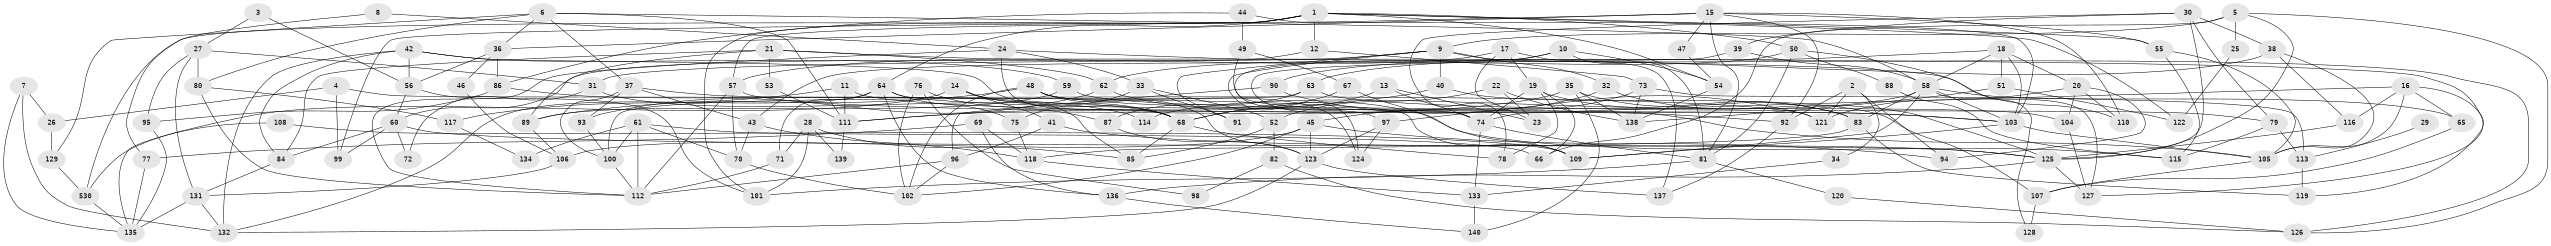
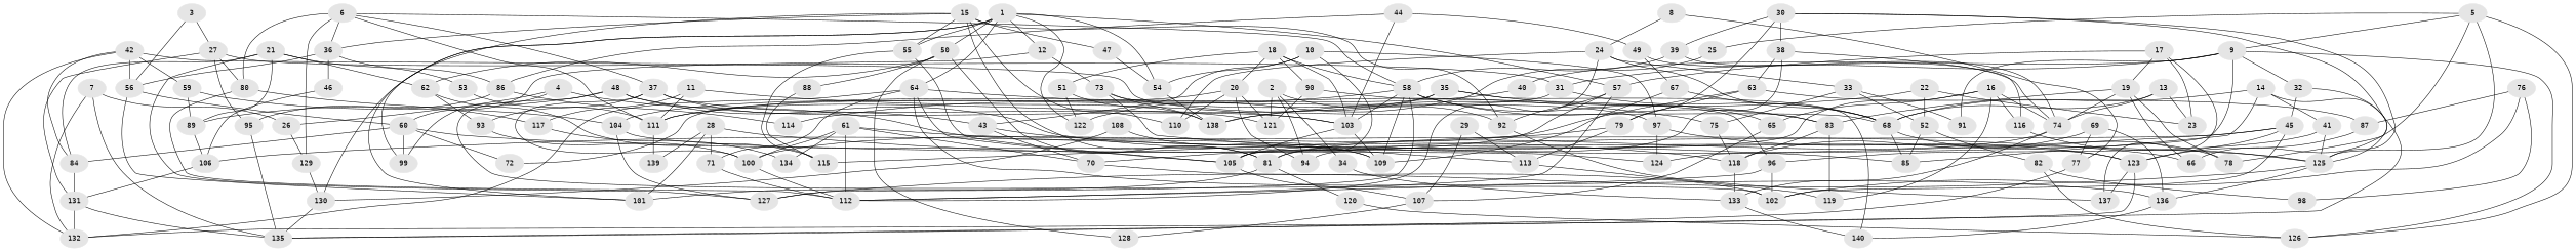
  graph {
    fontname="DejaVu Sans Mono"
    node [color=gray90 fontname="DejaVu Sans Mono" style=filled]
    edge [fontname="DejaVu Sans Mono"]
    1
    12
    50
    54
    55
    57
    64
    101
    122
-   130 [label=530]
+   130
    60
    73
    81
    62
    88
    128
    138
    105
    115
    92
    112
    70
    132
    71
    75
    136
    135
    2
    34
    94
    121
    133
    137
    3
    27
    56
    80
    31
    95
    131
    4
    26
    99
    109
    129
    5
    9
    25
    66
    125
    126
    32
    40
    91
    124
    127
    6
    36
    37
    58
    111
    46
    86
    43
    93
    100
    103
    65
    83
    114
    117
    139
    7
    8
    24
    77
    68
    110
    33
    72
    45
    10
    97
    118
    120
    123
    11
    134
    84
    113
    13
    23
    74
    85
    78
    14
    41
    96
    15
    47
    16
    116
    119
    107
    17
    19
    18
    20
    51
    90
    104
    21
    53
    89
    106
    22
    52
    82
    28
    29
    30
    38
    39
    79
    63
    102
    140
    35
    87
    42
    59
    44
    49
    67
    48
    98
    61
    69
    76
    108
    1 -- 12
    1 -- 50
    1 -- 54
    1 -- 55
    1 -- 57
    1 -- 64
    1 -- 101
    1 -- 122
    1 -- 130
    12 -- 60
    12 -- 73
    50 -- 81
    50 -- 62
    50 -- 88
    50 -- 128
    54 -- 138
    55 -- 105
    55 -- 115
    57 -- 92
    57 -- 112
    57 -- 70
    64 -- 105
    64 -- 132
    64 -- 71
    64 -- 75
    64 -- 136
    130 -- 135
    60 -- 99
    60 -- 125
    60 -- 72
    60 -- 84
    73 -- 138
    73 -- 97
    73 -- 113
    81 -- 101
    81 -- 120
    62 -- 115
    62 -- 93
    88 -- 115
    105 -- 107
    92 -- 137
    70 -- 102
    71 -- 112
    75 -- 118
    136 -- 140
    2 -- 92
    2 -- 34
    2 -- 94
    2 -- 121
    34 -- 133
    133 -- 140
    3 -- 27
    3 -- 56
    27 -- 80
    27 -- 31
    27 -- 95
    27 -- 131
    56 -- 101
    56 -- 60
    80 -- 112
    80 -- 117
    31 -- 68
    31 -- 72
    95 -- 135
    131 -- 132
    131 -- 135
    4 -- 26
    4 -- 99
    4 -- 109
    26 -- 129
    129 -- 130
    5 -- 9
    5 -- 25
    5 -- 66
    5 -- 125
    5 -- 126
    9 -- 31
    9 -- 126
    9 -- 32
    9 -- 40
    9 -- 91
    9 -- 124
    25 -- 122
    125 -- 136
    125 -- 127
    32 -- 125
    32 -- 45
    40 -- 111
    6 -- 80
    6 -- 129
    6 -- 36
    6 -- 37
    6 -- 58
    6 -- 111
    36 -- 56
    36 -- 46
    36 -- 86
    37 -- 121
    37 -- 43
    37 -- 93
    37 -- 100
    58 -- 109
    58 -- 127
    58 -- 103
    58 -- 65
    58 -- 83
    58 -- 114
    111 -- 139
    46 -- 106
    86 -- 95
    86 -- 114
    43 -- 70
    43 -- 118
    93 -- 100
    100 -- 112
    103 -- 105
    103 -- 109
    65 -- 107
    83 -- 118
    83 -- 119
    117 -- 134
    7 -- 132
    7 -- 135
    7 -- 26
    8 -- 24
    8 -- 77
    24 -- 112
    24 -- 68
    24 -- 110
    24 -- 33
    77 -- 135
    68 -- 85
    68 -- 78
    33 -- 75
    33 -- 91
    33 -- 52
    45 -- 94
    45 -- 123
    45 -- 106
    45 -- 102
    10 -- 54
    10 -- 81
    10 -- 43
    10 -- 97
    97 -- 124
    97 -- 123
    118 -- 133
    120 -- 126
    123 -- 132
    123 -- 137
    11 -- 111
    11 -- 103
    11 -- 117
    84 -- 131
    113 -- 119
    13 -- 68
    13 -- 23
    13 -- 74
    74 -- 81
    74 -- 133
    14 -- 135
    14 -- 68
    14 -- 85
    14 -- 41
    41 -- 125
    41 -- 96
    96 -- 112
    96 -- 102
    15 -- 55
    15 -- 81
    15 -- 92
    15 -- 99
    15 -- 36
    15 -- 110
    15 -- 47
    47 -- 54
    16 -- 105
    16 -- 65
    16 -- 74
    16 -- 116
    16 -- 119
    116 -- 125
    107 -- 128
    17 -- 57
    17 -- 137
    17 -- 23
    17 -- 19
    19 -- 66
    19 -- 83
    19 -- 74
    19 -- 78
    18 -- 58
    18 -- 103
    18 -- 20
    18 -- 51
    18 -- 90
    20 -- 94
    20 -- 121
    20 -- 110
    20 -- 104
    51 -- 122
    51 -- 138
    90 -- 121
    90 -- 96
-   48 -- 124
+   104 -- 124
    104 -- 127
    21 -- 62
    21 -- 127
    21 -- 84
    21 -- 53
    21 -- 89
    53 -- 111
    89 -- 106
    106 -- 131
    22 -- 138
    22 -- 23
    22 -- 52
    52 -- 85
    52 -- 82
    82 -- 126
    82 -- 98
    28 -- 101
    28 -- 71
    28 -- 139
    28 -- 85
    29 -- 113
-   40 -- 107
+   29 -- 107
    30 -- 125
    30 -- 78
    30 -- 38
    30 -- 39
    30 -- 79
    38 -- 105
    38 -- 116
    38 -- 63
    39 -- 58
    39 -- 74
    79 -- 115
    79 -- 113
    63 -- 100
    63 -- 79
    63 -- 87
    35 -- 138
    35 -- 111
    35 -- 83
    35 -- 140
    87 -- 123
    42 -- 132
    42 -- 56
    42 -- 68
    42 -- 84
    42 -- 59
    59 -- 104
    59 -- 89
    44 -- 86
    44 -- 103
    44 -- 49
    49 -- 74
    49 -- 67
    67 -- 109
    67 -- 68
    48 -- 103
    48 -- 123
    48 -- 89
    48 -- 102
    61 -- 112
    61 -- 70
    61 -- 66
    61 -- 100
    61 -- 134
    69 -- 136
    69 -- 77
    69 -- 118
    76 -- 102
    76 -- 87
    76 -- 98
    108 -- 130
    108 -- 109
  }
